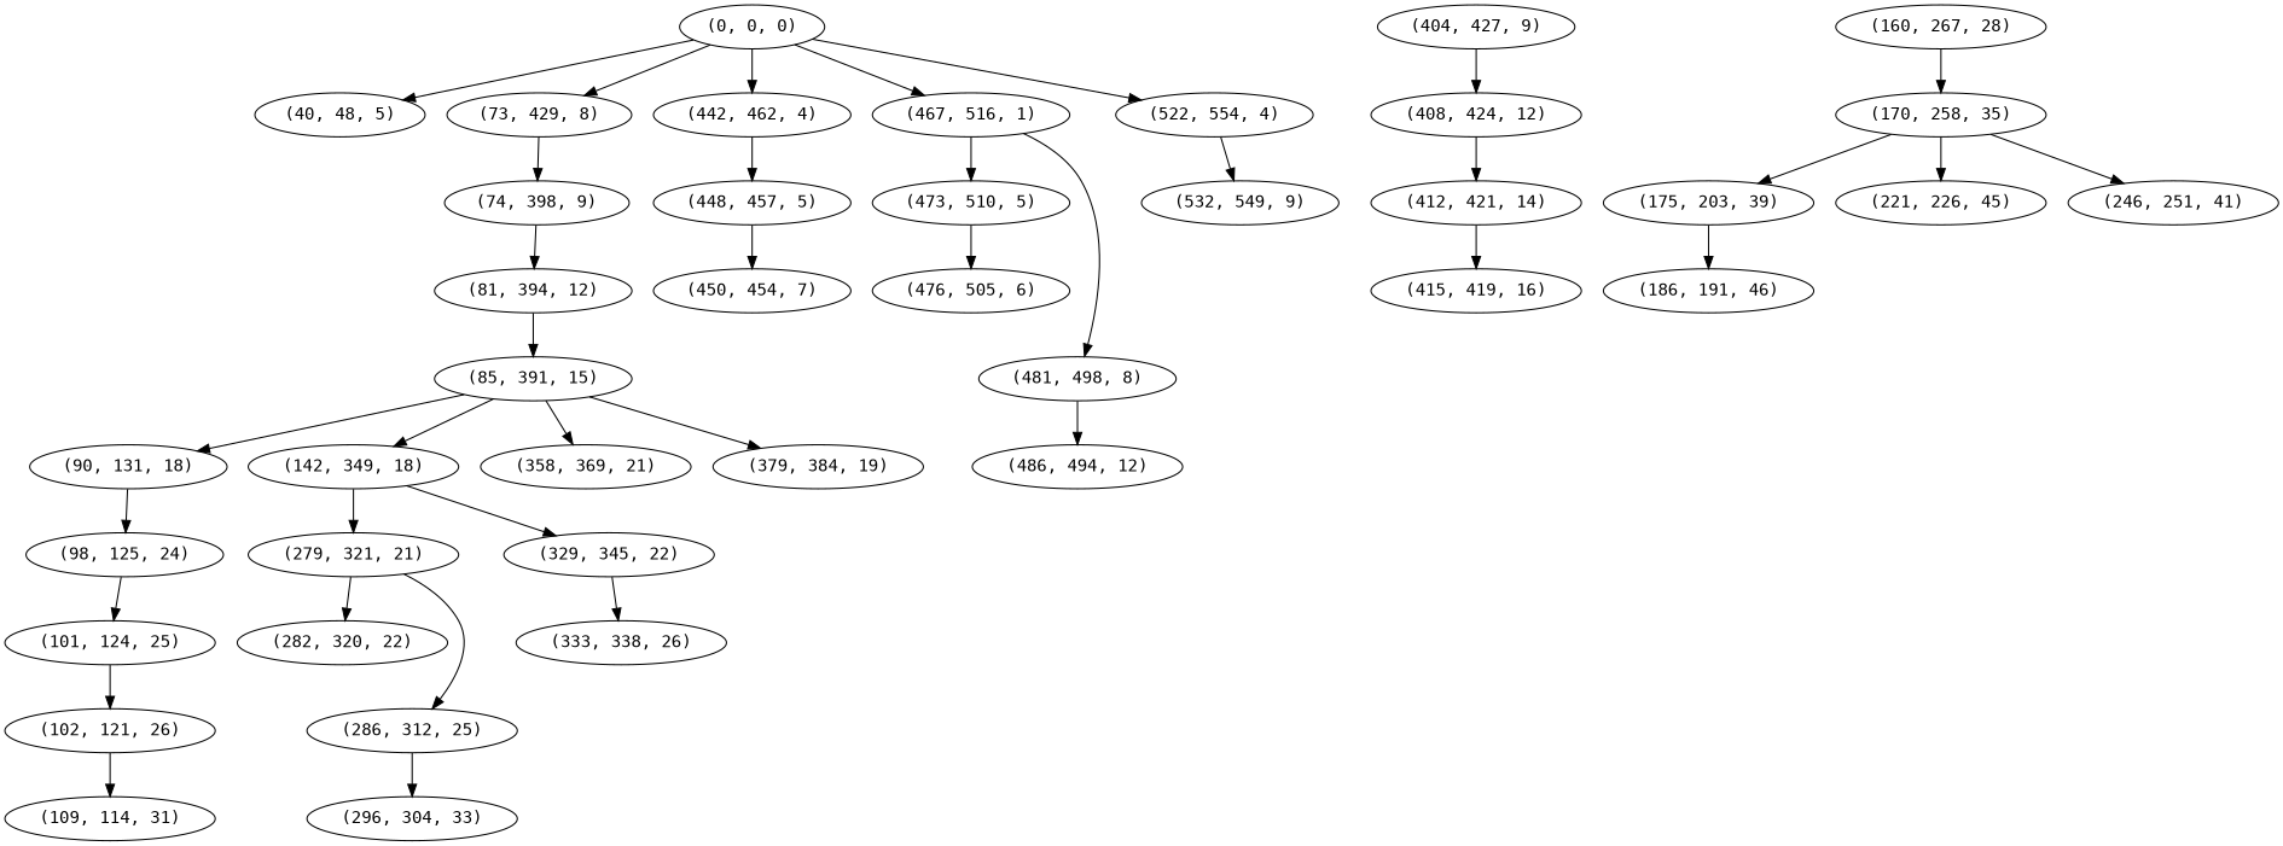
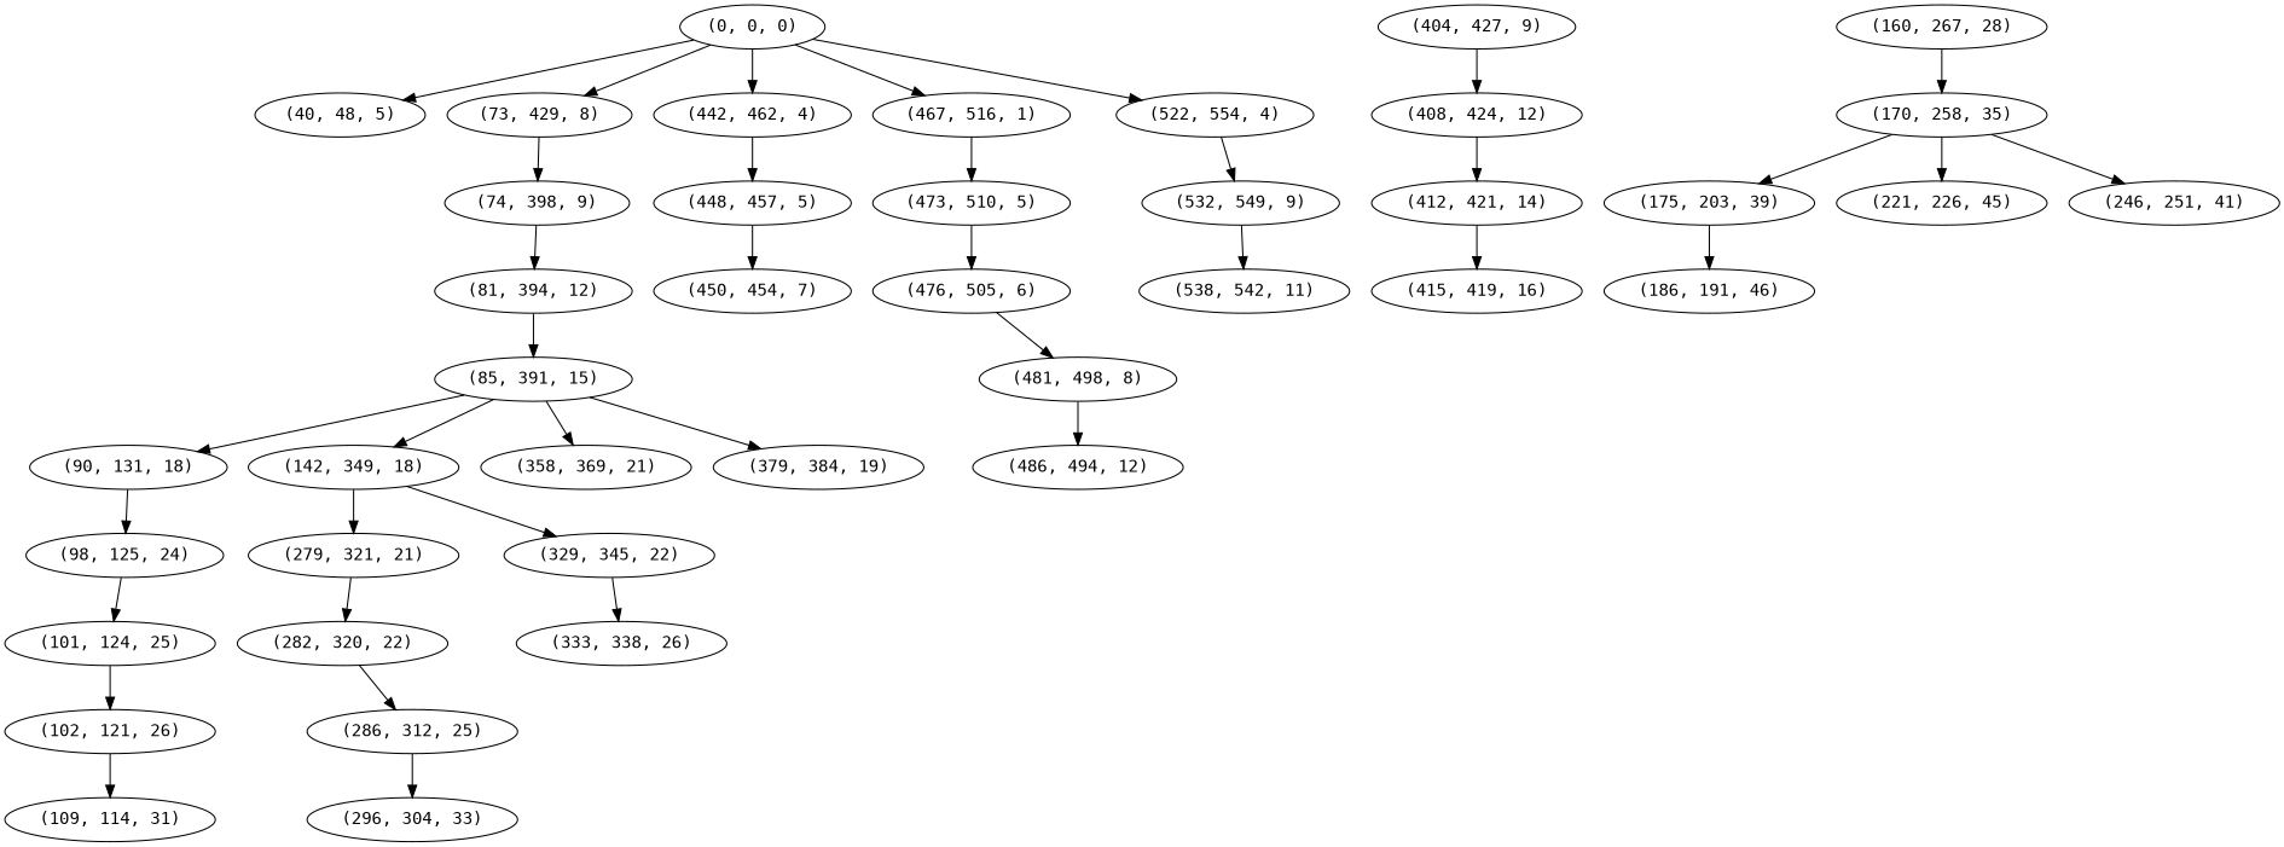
  digraph {
    fontname="DejaVu Sans Mono"
    node [fontname="DejaVu Sans Mono"]
    edge [fontname="DejaVu Sans Mono"]
    "(0, 0, 0)"
    "(40, 48, 5)"
    "(73, 429, 8)"
    "(442, 462, 4)"
    "(467, 516, 1)"
    "(522, 554, 4)"
    "(74, 398, 9)"
    "(448, 457, 5)"
    "(473, 510, 5)"
    "(532, 549, 9)"
    "(81, 394, 12)"
    "(404, 427, 9)"
    "(408, 424, 12)"
    "(85, 391, 15)"
    "(90, 131, 18)"
    "(142, 349, 18)"
    "(358, 369, 21)"
    "(379, 384, 19)"
    "(98, 125, 24)"
    "(279, 321, 21)"
    "(329, 345, 22)"
    "(101, 124, 25)"
    "(102, 121, 26)"
    "(109, 114, 31)"
    "(282, 320, 22)"
    "(333, 338, 26)"
    "(160, 267, 28)"
    "(170, 258, 35)"
    "(175, 203, 39)"
    "(221, 226, 45)"
    "(246, 251, 41)"
    "(186, 191, 46)"
    "(286, 312, 25)"
    "(296, 304, 33)"
    "(412, 421, 14)"
    "(415, 419, 16)"
    "(450, 454, 7)"
    "(476, 505, 6)"
    "(481, 498, 8)"
    "(486, 494, 12)"
+   "(538, 542, 11)"
    "(0, 0, 0)" -> "(40, 48, 5)"
    "(0, 0, 0)" -> "(73, 429, 8)"
    "(0, 0, 0)" -> "(442, 462, 4)"
    "(0, 0, 0)" -> "(467, 516, 1)"
    "(0, 0, 0)" -> "(522, 554, 4)"
    "(73, 429, 8)" -> "(74, 398, 9)"
    "(442, 462, 4)" -> "(448, 457, 5)"
    "(467, 516, 1)" -> "(473, 510, 5)"
    "(522, 554, 4)" -> "(532, 549, 9)"
    "(74, 398, 9)" -> "(81, 394, 12)"
    "(448, 457, 5)" -> "(450, 454, 7)"
    "(473, 510, 5)" -> "(476, 505, 6)"
+   "(532, 549, 9)" -> "(538, 542, 11)"
    "(81, 394, 12)" -> "(85, 391, 15)"
    "(404, 427, 9)" -> "(408, 424, 12)"
    "(408, 424, 12)" -> "(412, 421, 14)"
    "(85, 391, 15)" -> "(90, 131, 18)"
    "(85, 391, 15)" -> "(142, 349, 18)"
    "(85, 391, 15)" -> "(358, 369, 21)"
    "(85, 391, 15)" -> "(379, 384, 19)"
    "(90, 131, 18)" -> "(98, 125, 24)"
    "(142, 349, 18)" -> "(279, 321, 21)"
    "(142, 349, 18)" -> "(329, 345, 22)"
    "(98, 125, 24)" -> "(101, 124, 25)"
    "(279, 321, 21)" -> "(282, 320, 22)"
    "(329, 345, 22)" -> "(333, 338, 26)"
    "(101, 124, 25)" -> "(102, 121, 26)"
    "(102, 121, 26)" -> "(109, 114, 31)"
-   "(279, 321, 21)" -> "(286, 312, 25)"
+   "(282, 320, 22)" -> "(286, 312, 25)"
    "(160, 267, 28)" -> "(170, 258, 35)"
    "(170, 258, 35)" -> "(175, 203, 39)"
    "(170, 258, 35)" -> "(221, 226, 45)"
    "(170, 258, 35)" -> "(246, 251, 41)"
    "(175, 203, 39)" -> "(186, 191, 46)"
    "(286, 312, 25)" -> "(296, 304, 33)"
    "(412, 421, 14)" -> "(415, 419, 16)"
-   "(467, 516, 1)" -> "(481, 498, 8)"
+   "(476, 505, 6)" -> "(481, 498, 8)"
    "(481, 498, 8)" -> "(486, 494, 12)"
  }
